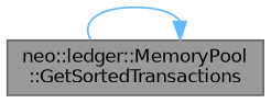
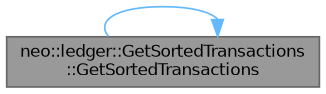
  digraph {
    rankdir=LR
-   n1 [color=gray40 fillcolor=grey60 fontcolor=black fontname=Helvetica fontsize=10 height=0.2 label="neo::ledger::MemoryPool\l::GetSortedTransactions" shape=box style=filled width=0.4]
+   n1 [color=gray40 fillcolor=grey60 fontcolor=black fontname=Helvetica fontsize=10 height=0.2 label="neo::ledger::GetSortedTransactions\l::GetSortedTransactions" shape=box style=filled width=0.4]
    n1 -> n1 [color=steelblue1 fontname=Helvetica fontsize=10 labelfontname=Helvetica labelfontsize=10 style=solid]
  }
